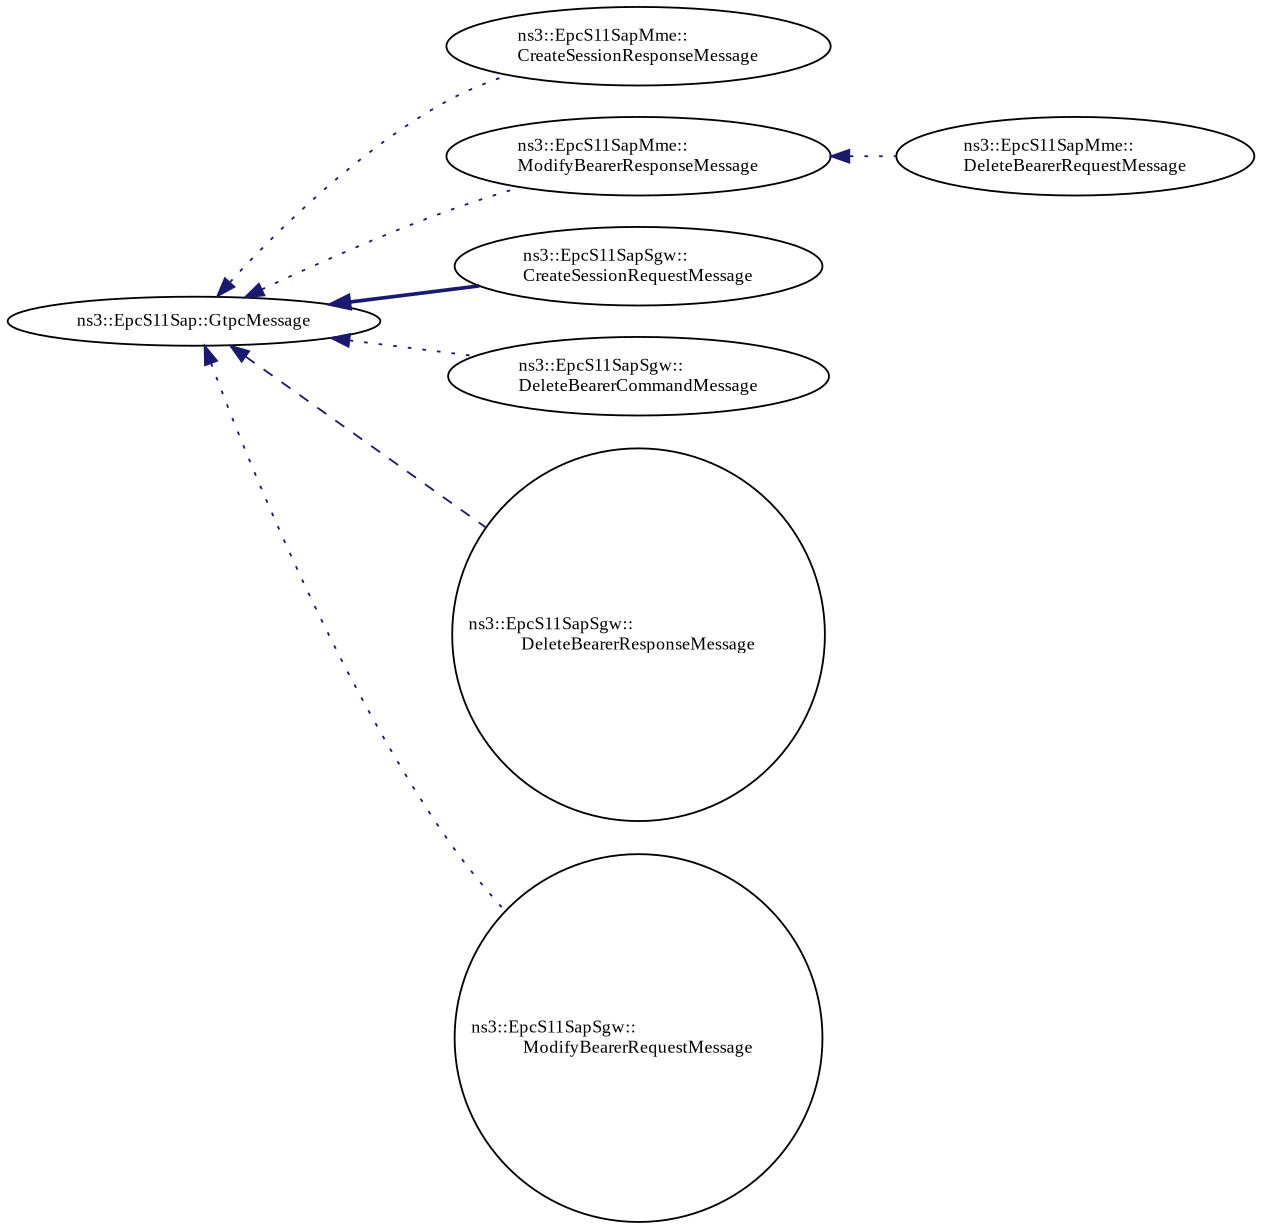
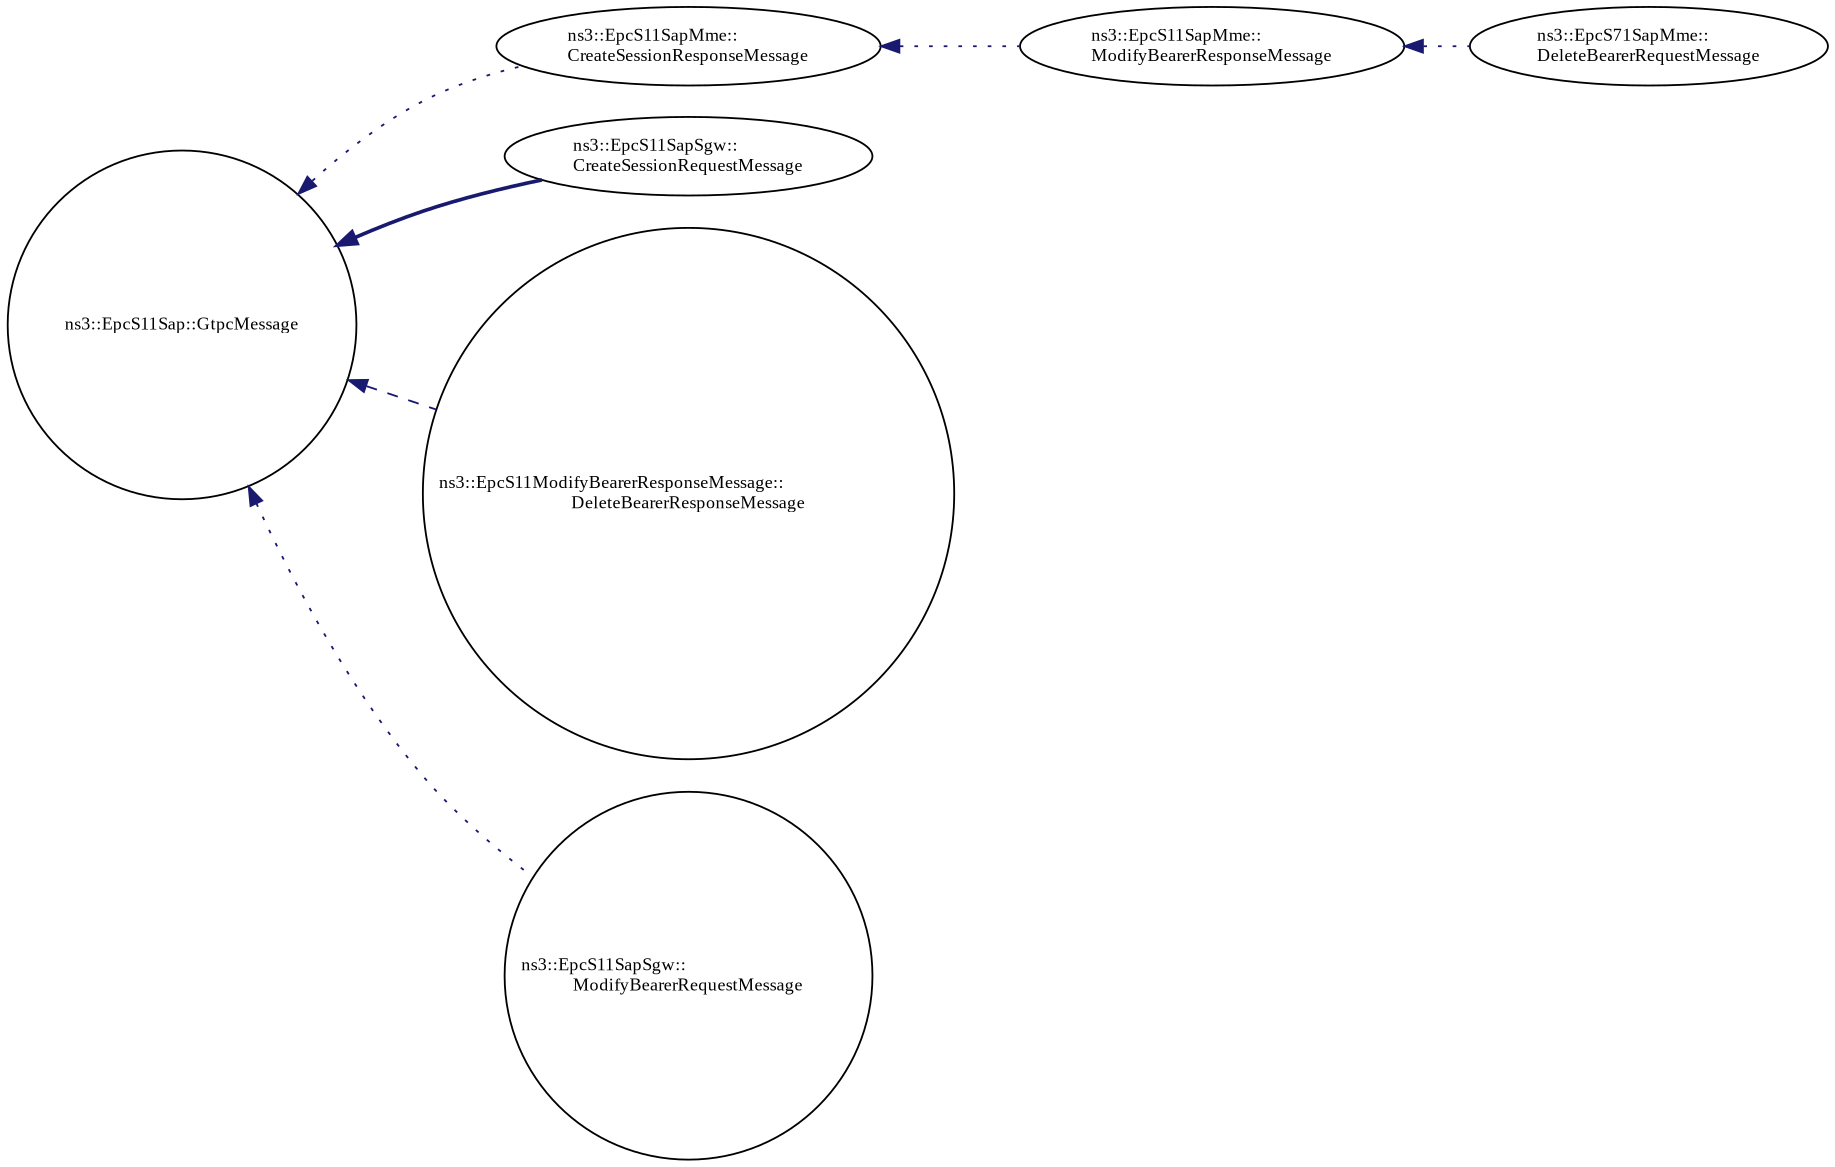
  digraph {
    fontname="Liberation Serif"
    rankdir=LR
    node [color=black fillcolor=white fontname="Liberation Serif" fontsize=10 shape=ellipse style=filled]
    edge [color=midnightblue dir=back fontname="Liberation Serif" fontsize=10 labelfontname=Helvetica labelfontsize=10 style=dotted]
-   n1 [height=0.2 label="ns3::EpcS11Sap::GtpcMessage" width=0.4]
+   n1 [height=0.2 label="ns3::EpcS11Sap::GtpcMessage" shape=circle width=0.4]
    n2 [height=0.2 label="ns3::EpcS11SapMme::\lCreateSessionResponseMessage" width=0.4]
    n3 [height=0.2 label="ns3::EpcS11SapMme::\lModifyBearerResponseMessage" width=0.4]
    n4 [height=0.2 label="ns3::EpcS11SapSgw::\lCreateSessionRequestMessage" width=0.4]
-   n5 [height=0.2 label="ns3::EpcS11SapSgw::\lDeleteBearerCommandMessage" width=0.4]
-   n6 [height=0.2 label="ns3::EpcS11SapSgw::\lDeleteBearerResponseMessage" shape=circle width=0.4]
+   n6 [height=0.2 label="ns3::EpcS11ModifyBearerResponseMessage::\lDeleteBearerResponseMessage" shape=circle width=0.4]
    n7 [height=0.2 label="ns3::EpcS11SapSgw::\lModifyBearerRequestMessage" shape=circle width=0.4]
-   n8 [height=0.2 label="ns3::EpcS11SapMme::\lDeleteBearerRequestMessage" width=0.4]
+   n8 [height=0.2 label="ns3::EpcS71SapMme::\lDeleteBearerRequestMessage" width=0.4]
    n1 -> n2
-   n1 -> n3
+   n2 -> n3
    n1 -> n4 [style=bold]
-   n1 -> n5
    n1 -> n6 [style=dashed]
    n1 -> n7
    n3 -> n8
  }
